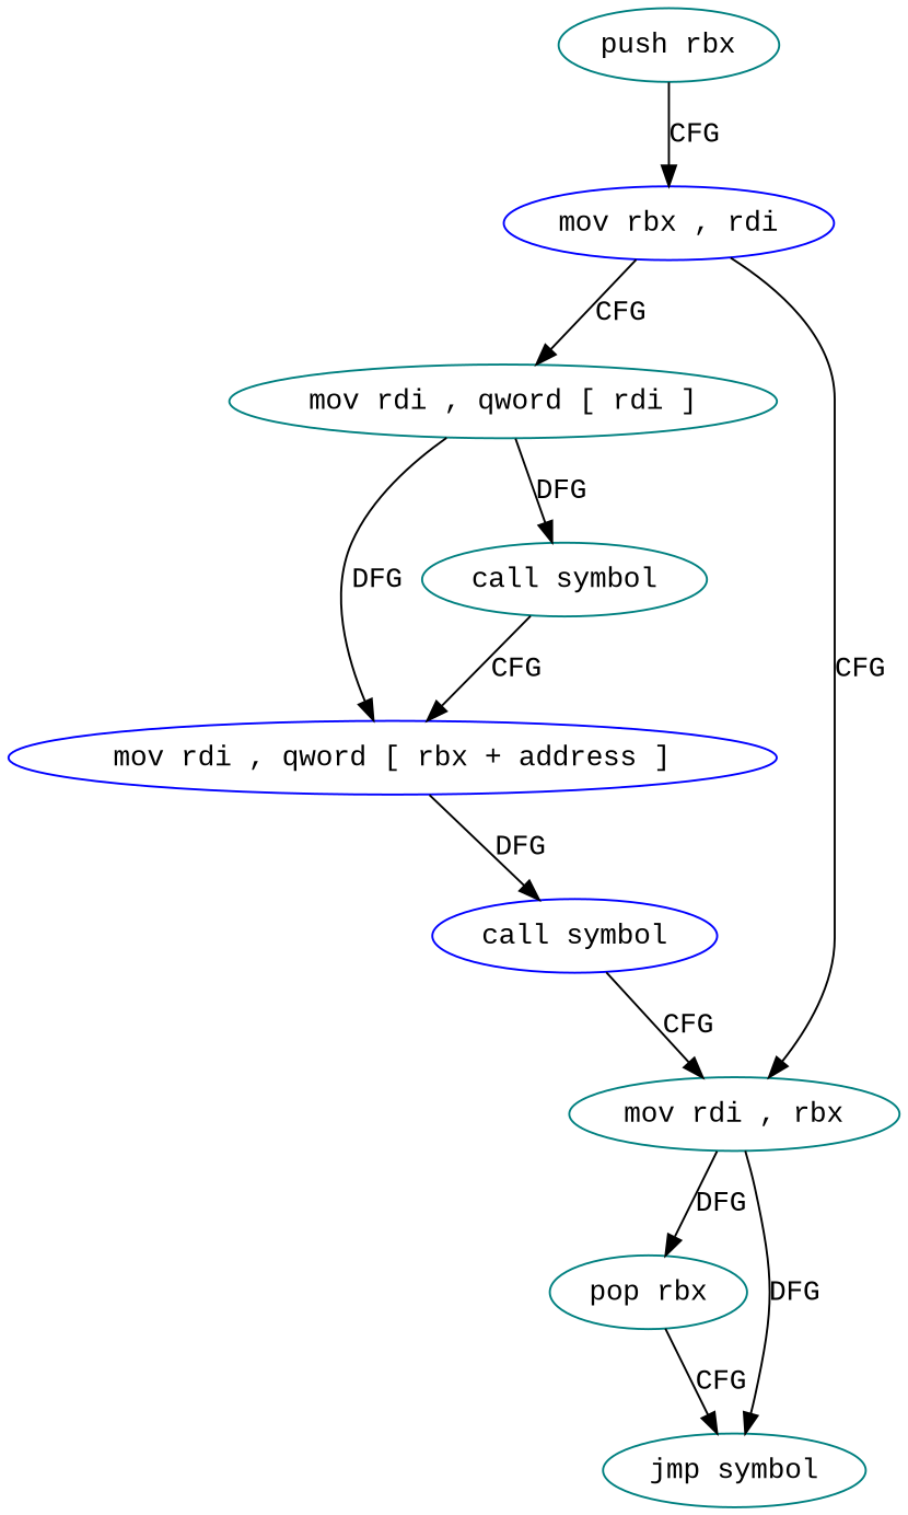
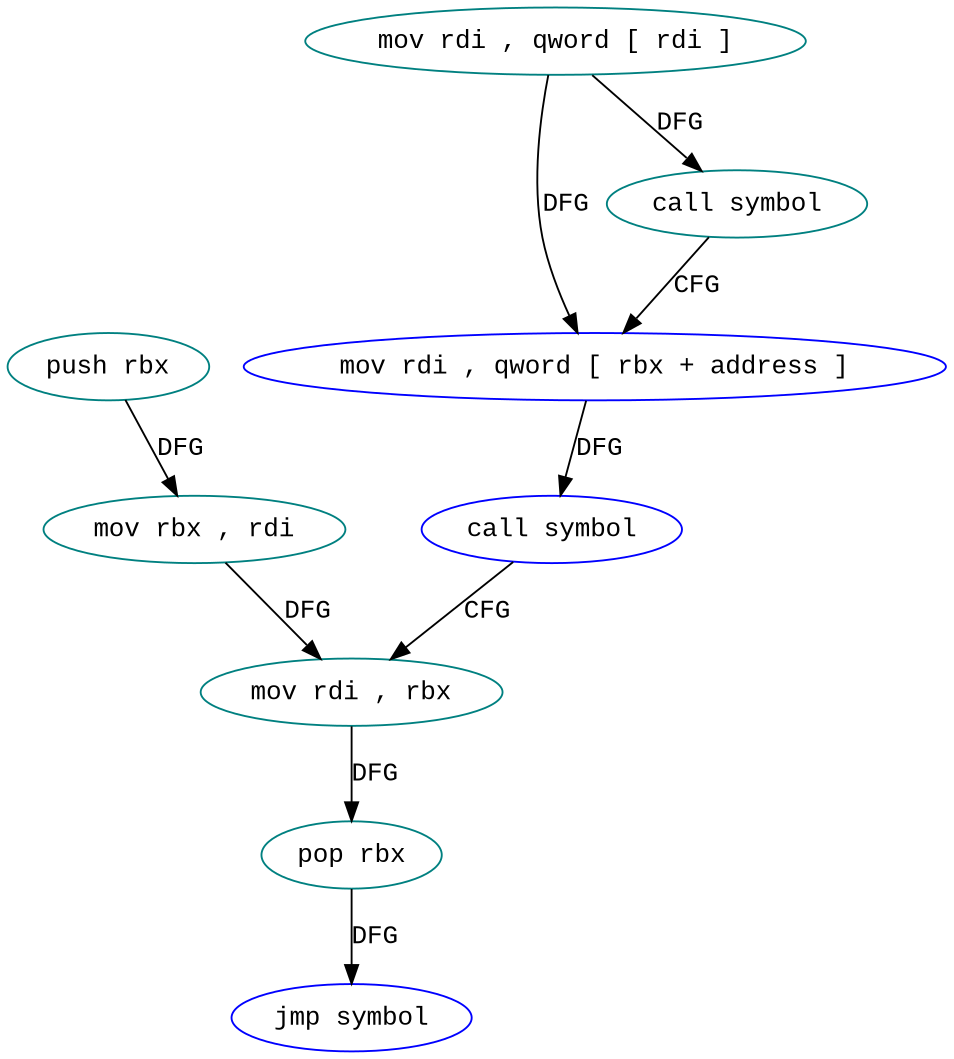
  digraph {
    fontname="Liberation Mono"
    node [color=teal fontname="Liberation Mono"]
    edge [fontname="Liberation Mono"]
    n1 [label="push rbx"]
-   n2 [color=blue label="mov rbx , rdi"]
+   n2 [label="mov rbx , rdi"]
    n3 [label="mov rdi , qword [ rdi ]"]
    n4 [label="mov rdi , rbx"]
    n5 [color=blue label="mov rdi , qword [ rbx + address ]"]
    n6 [label="call symbol"]
    n7 [color=blue label="call symbol"]
    n8 [label="pop rbx"]
-   n9 [label="jmp symbol"]
-   n1 -> n2 [label=CFG]
-   n2 -> n3 [label=CFG]
-   n2 -> n4 [label=CFG]
+   n9 [color=blue label="jmp symbol"]
+   n1 -> n2 [label=DFG]
+   n2 -> n4 [label=DFG]
    n3 -> n5 [label=DFG]
    n3 -> n6 [label=DFG]
    n4 -> n8 [label=DFG]
-   n4 -> n9 [label=DFG]
    n5 -> n7 [label=DFG]
    n6 -> n5 [label=CFG]
    n7 -> n4 [label=CFG]
-   n8 -> n9 [label=CFG]
+   n8 -> n9 [label=DFG]
  }
